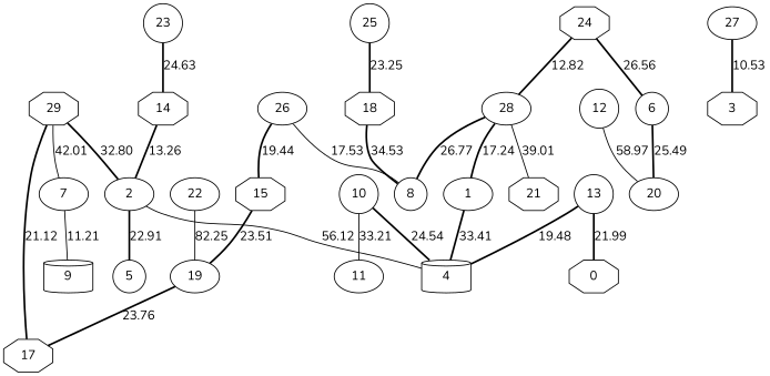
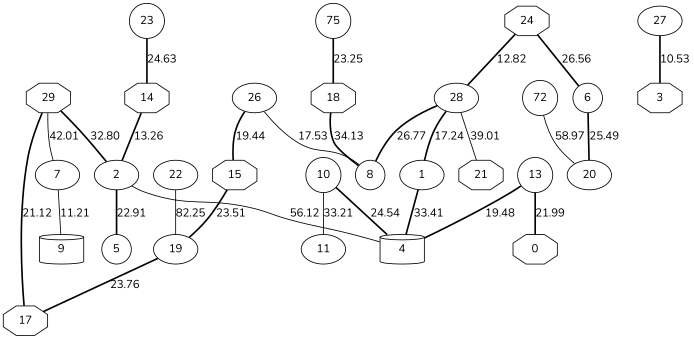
  graph {
    fontname=Nunito
    node [fontname=Nunito shape=ellipse]
    edge [fontname=Nunito style=bold]
    22
    19
    17 [shape=octagon]
    3 [shape=octagon]
    23 [shape=circle]
    14 [shape=octagon]
    2
    4 [shape=cylinder]
    5 [shape=circle]
    24 [shape=octagon]
    28
    6 [shape=circle]
    8 [shape=circle]
    1
    21 [shape=octagon]
    20
-   25 [shape=circle]
+   25 [shape=circle label=75]
    18 [shape=octagon]
    26
    15 [shape=octagon]
    27
    29 [shape=octagon]
    7
    9 [shape=cylinder]
    10 [shape=circle]
    11
-   12 [shape=circle]
+   12 [shape=circle label=72]
    13 [shape=circle]
    0 [shape=octagon]
    22 -- 19 [label=82.25 style=solid]
    19 -- 17 [label=23.76]
    23 -- 14 [label=24.63]
    14 -- 2 [label=13.26]
    2 -- 4 [label=56.12 style=solid]
    2 -- 5 [label=22.91]
    24 -- 28 [label=12.82]
    24 -- 6 [label=26.56]
    28 -- 8 [label=26.77]
    28 -- 1 [label=17.24]
    28 -- 21 [label=39.01 style=solid]
    6 -- 20 [label=25.49]
    1 -- 4 [label=33.41]
    25 -- 18 [label=23.25]
-   18 -- 8 [label=34.53]
+   18 -- 8 [label=34.13]
    26 -- 8 [label=17.53 style=solid]
    26 -- 15 [label=19.44]
    15 -- 19 [label=23.51]
    27 -- 3 [label=10.53]
    29 -- 17 [label=21.12]
    29 -- 2 [label=32.80]
    29 -- 7 [label=42.01 style=solid]
    7 -- 9 [label=11.21 style=solid]
    10 -- 4 [label=24.54]
    10 -- 11 [label=33.21 style=solid]
    12 -- 20 [label=58.97 style=solid]
    13 -- 4 [label=19.48]
    13 -- 0 [label=21.99]
  }
